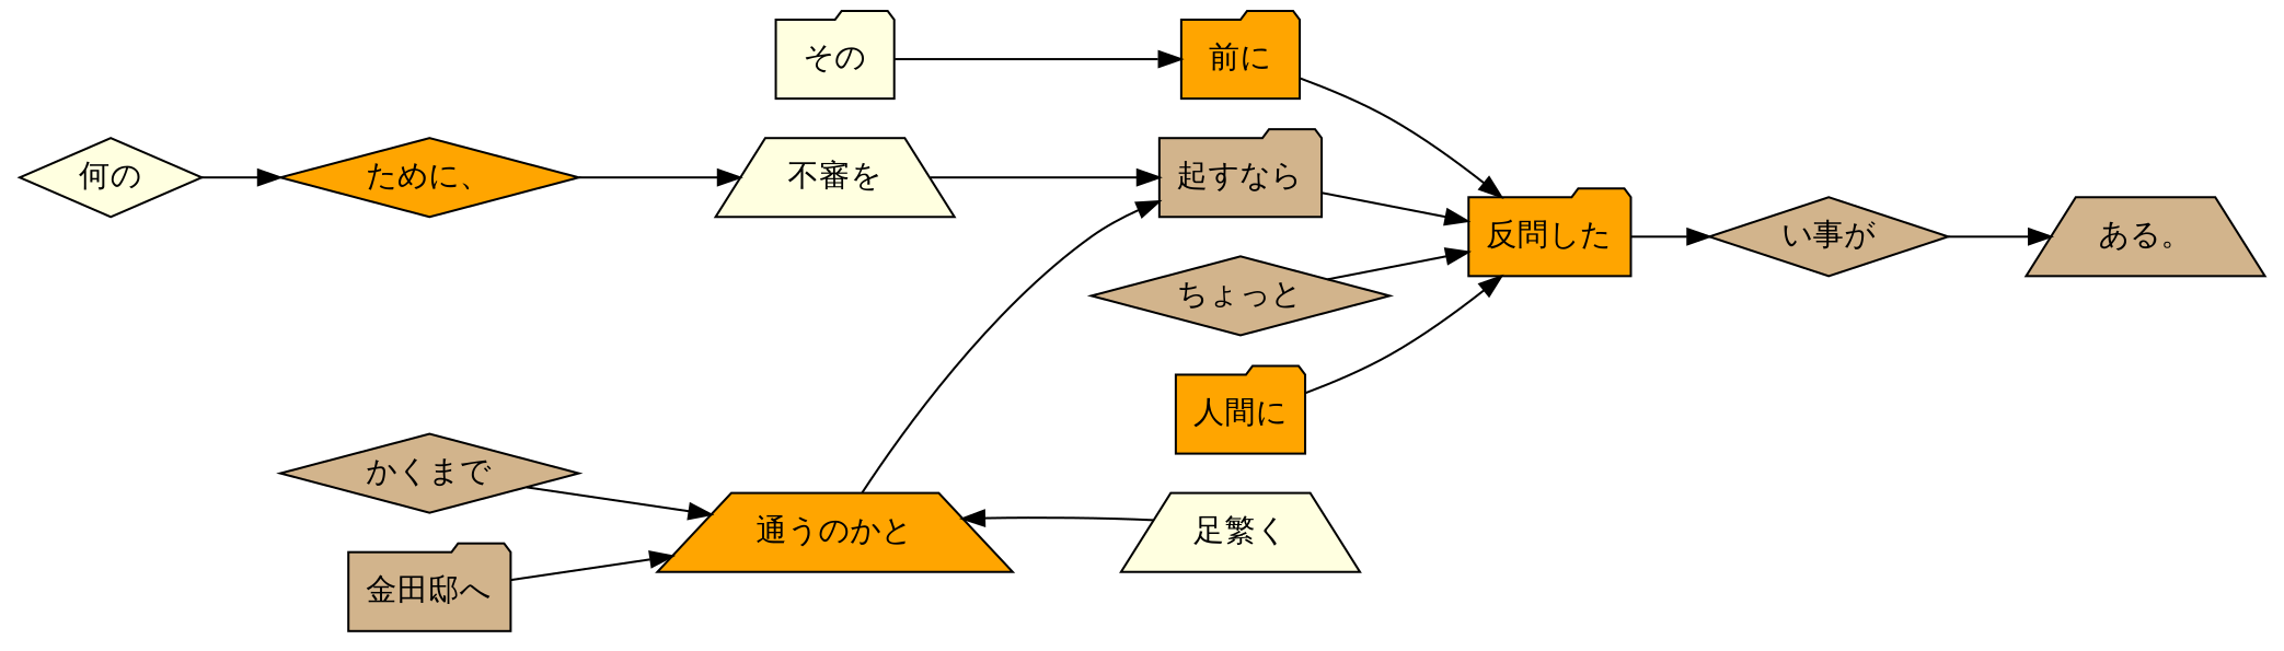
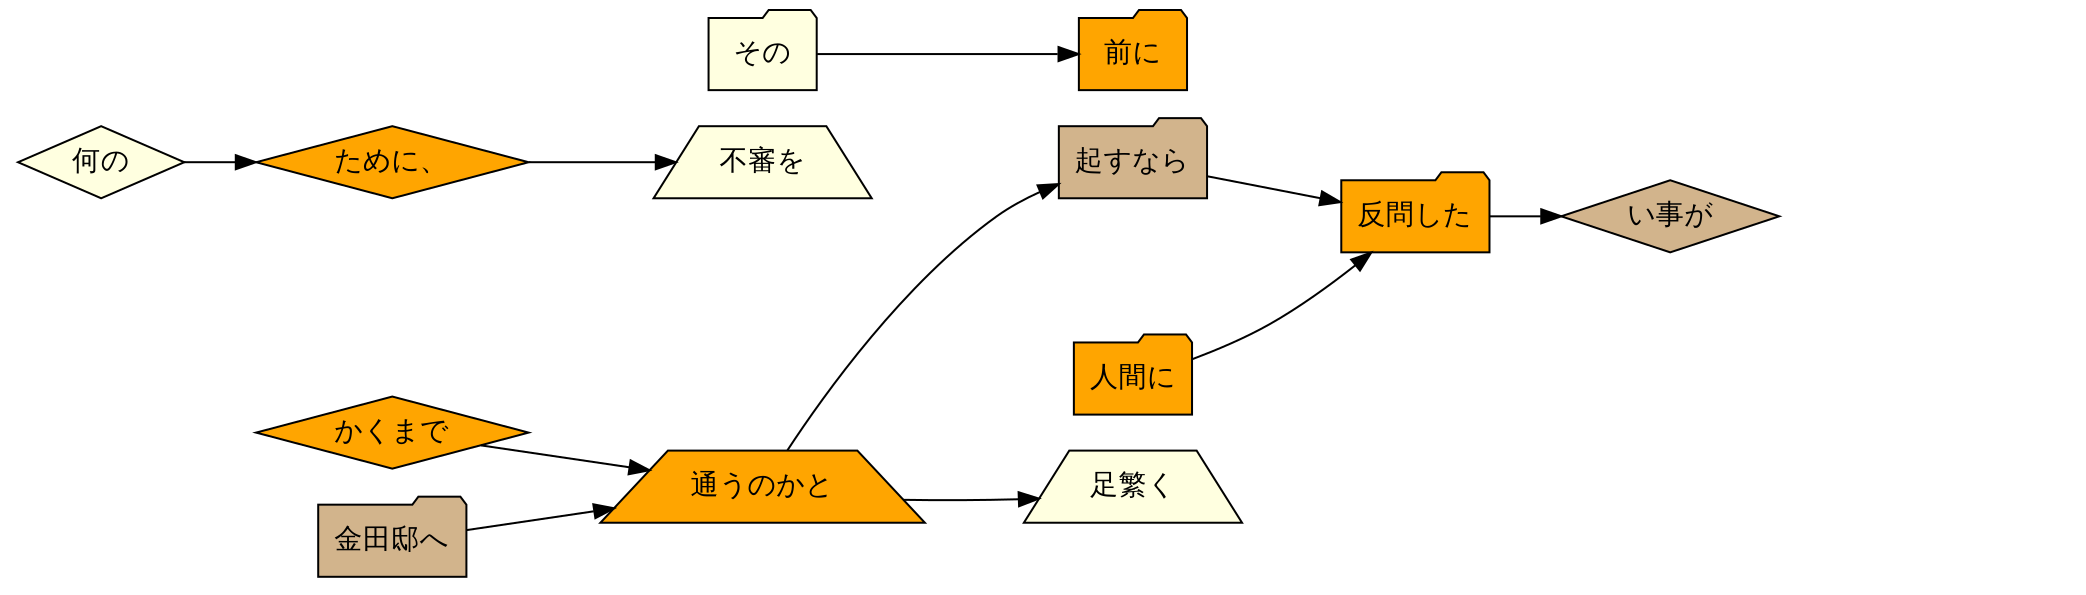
  digraph {
    rankdir=LR
    node [fillcolor=orange shape=folder style=filled]
    n1 [fillcolor=lightyellow label="何の" shape=diamond]
    n2 [label="ために、" shape=diamond]
    n3 [fillcolor=lightyellow label="不審を" shape=trapezium]
    n4 [label="通うのかと" shape=trapezium]
    n5 [fillcolor=tan label="起すなら"]
-   n6 [fillcolor=tan label="かくまで" shape=diamond]
+   n6 [label="かくまで" shape=diamond]
    n7 [fillcolor=lightyellow label="足繁く" shape=trapezium]
    n8 [fillcolor=tan label="金田邸へ"]
    n9 [label="反問した"]
    n10 [fillcolor=tan label="い事が" shape=diamond]
    n11 [fillcolor=lightyellow label="その"]
    n12 [label="前に"]
-   n13 [fillcolor=tan label="ちょっと" shape=diamond]
    n14 [label="人間に"]
-   n15 [fillcolor=tan label="ある。" shape=trapezium]
    n1 -> n2
    n2 -> n3
-   n3 -> n5
    n4 -> n5
    n5 -> n9
    n6 -> n4
-   n7 -> n4
+   n4 -> n7
    n8 -> n4
    n9 -> n10
-   n10 -> n15
    n11 -> n12
-   n12 -> n9
-   n13 -> n9
    n14 -> n9
  }
